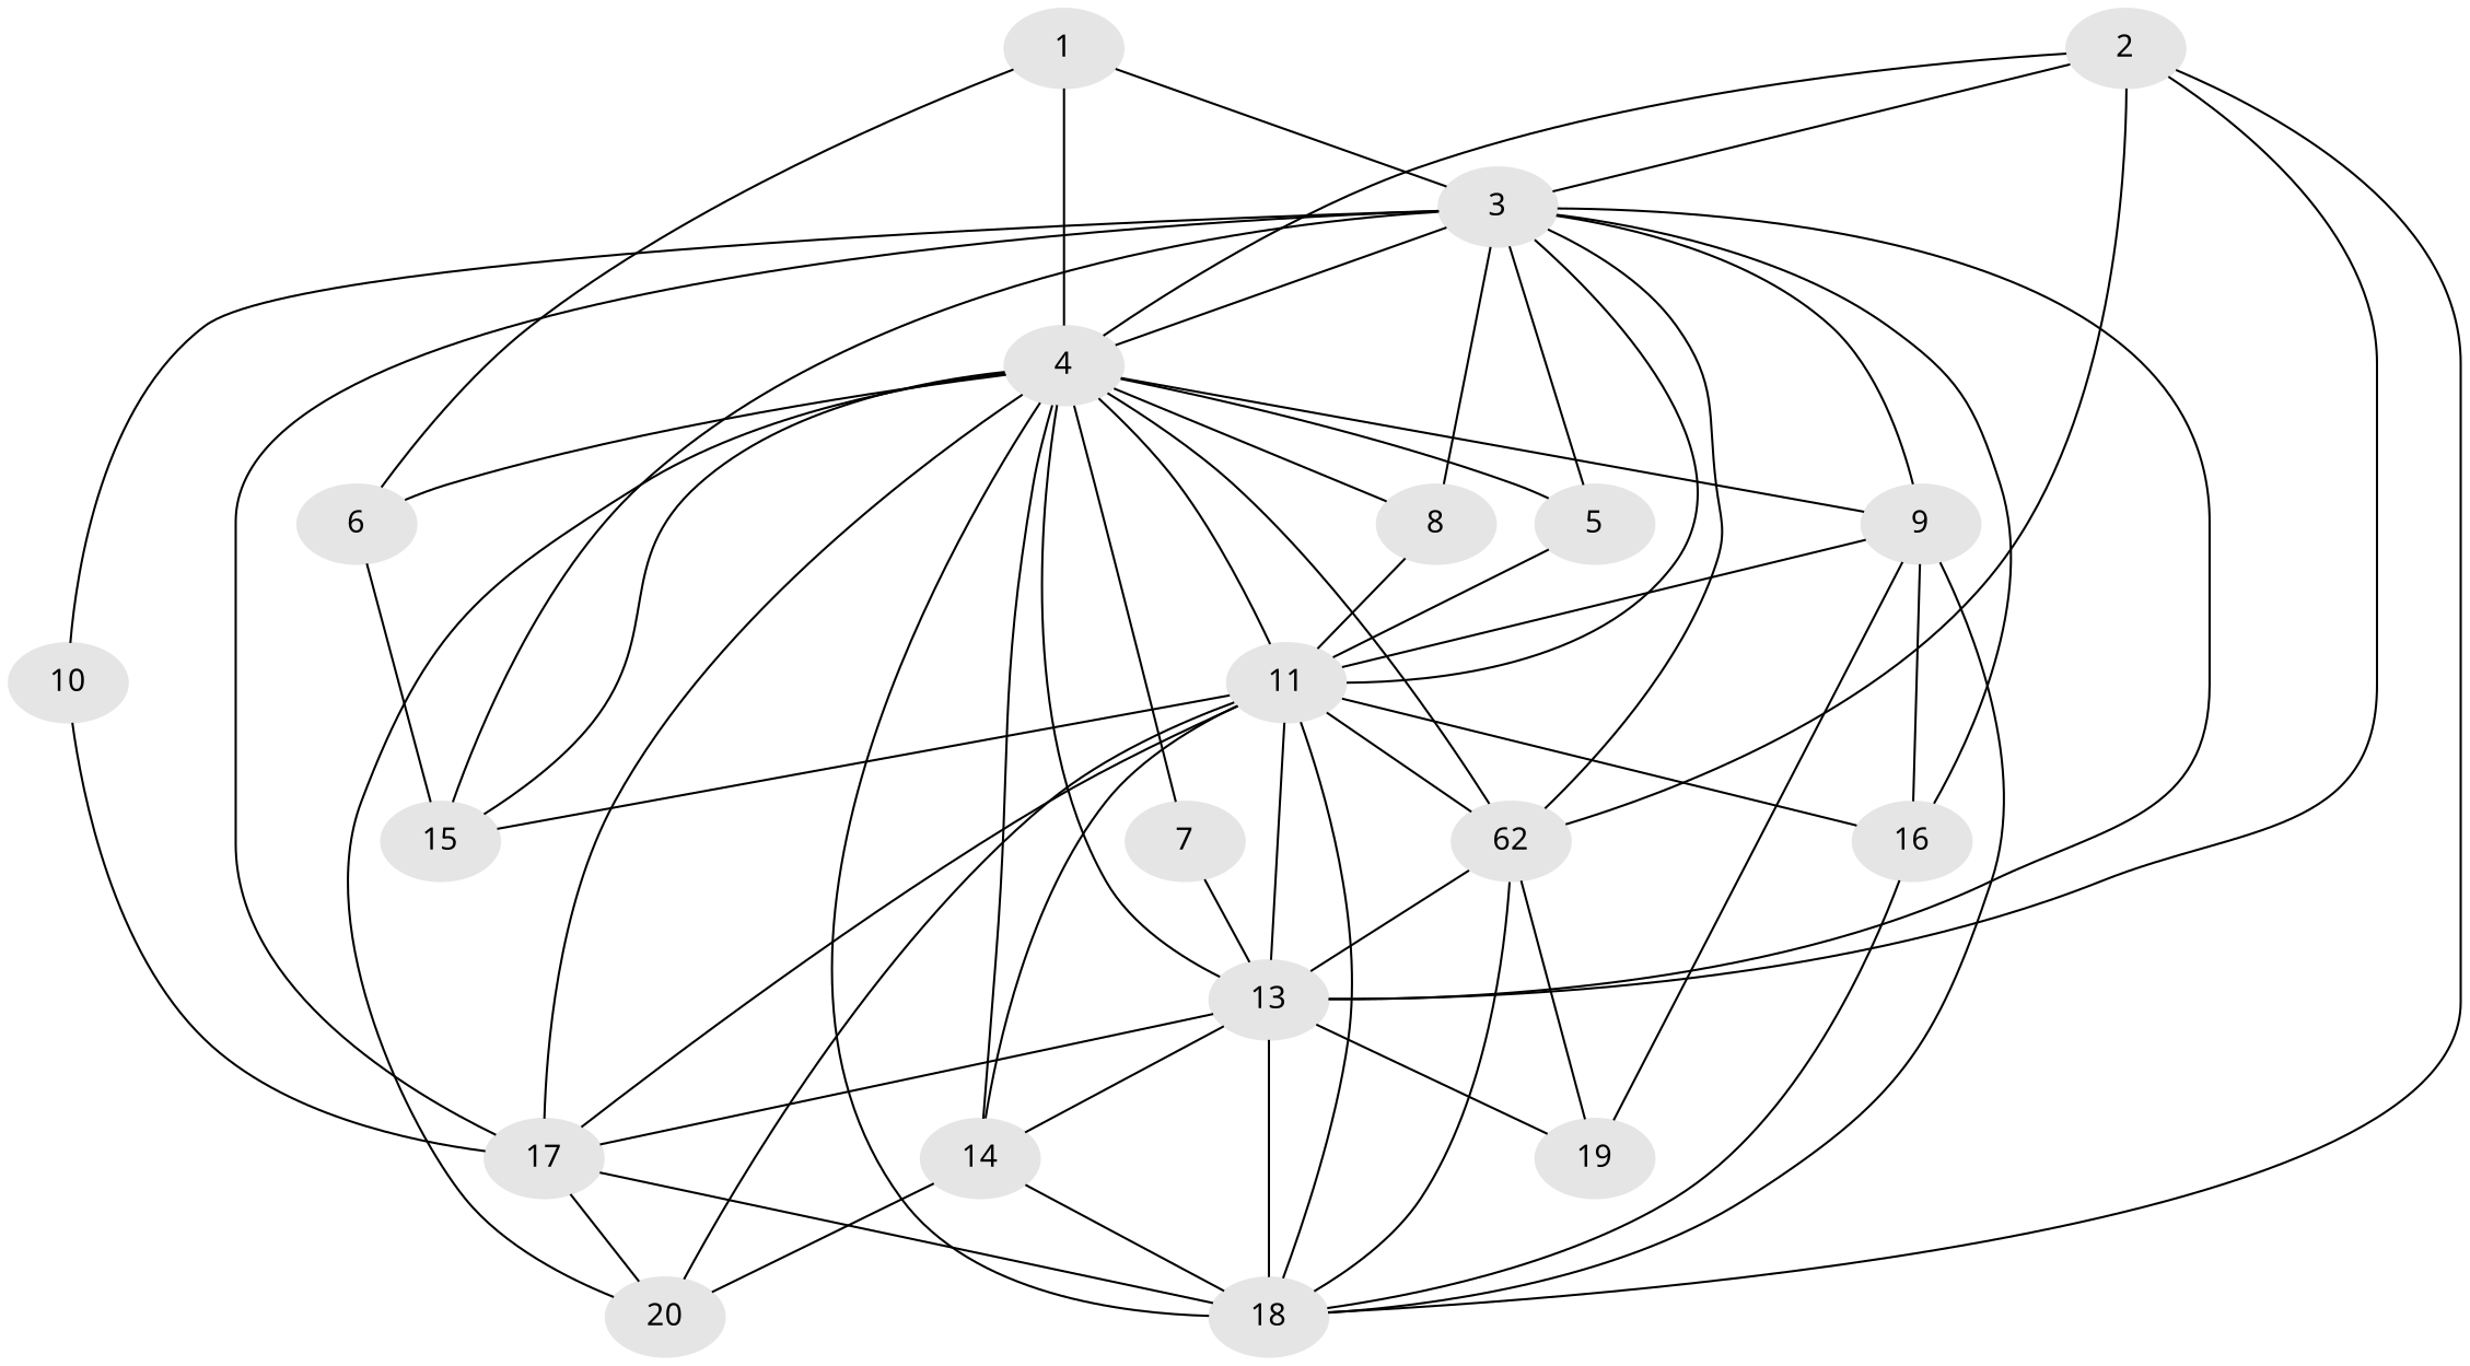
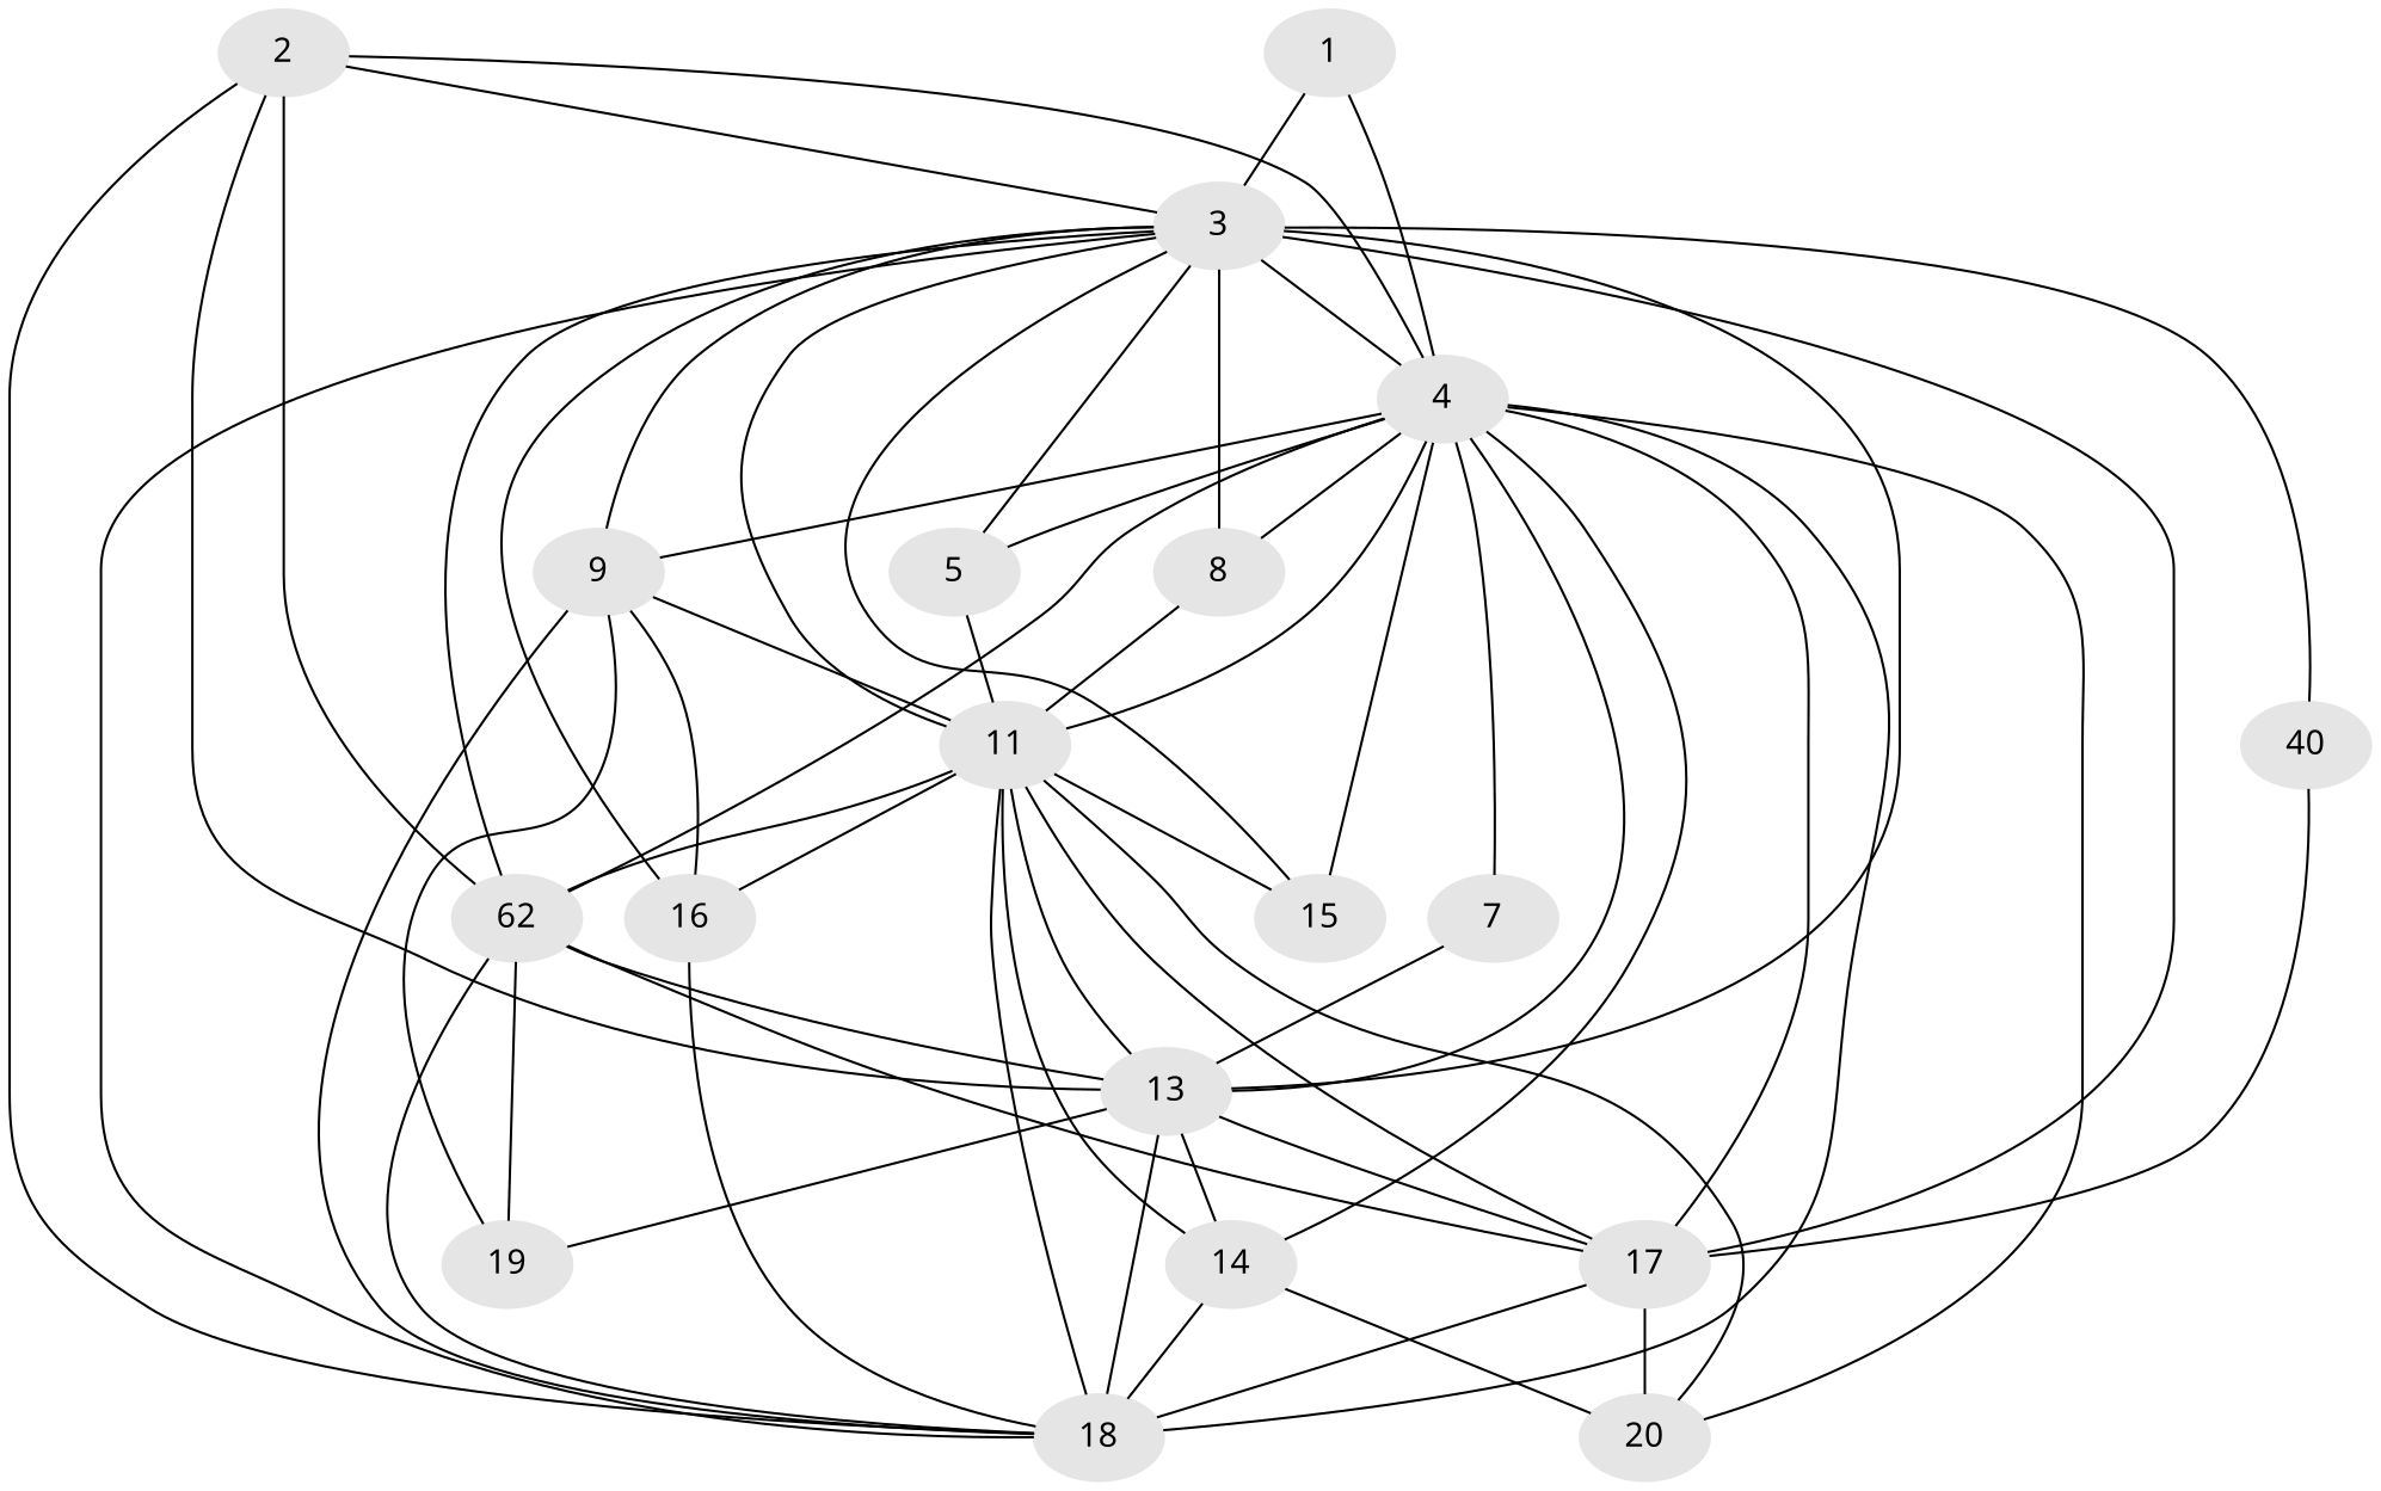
  graph {
    fontname="Noto Sans"
    node [color=gray90 fontname="Noto Sans" style=filled]
    edge [fontname="Noto Sans" weight=1.0]
    1
    3
    4
-   6
    n5 [label=62]
    13
    18
    5
    8
    9
-   10
+   10 [label=40]
    11
    15
    16
    17
    7
    14
    20
    2
    19
    1 -- 3
    1 -- 4
-   1 -- 6
    3 -- 4 [weight=5.0]
    3 -- n5 [weight=2.0]
    3 -- 13 [weight=4.0]
+   3 -- 18 [weight=3.0]
    3 -- 5
    3 -- 8
    3 -- 9
    3 -- 10
    3 -- 11 [weight=2.0]
    3 -- 15
    3 -- 16
    3 -- 17 [weight=3.0]
-   4 -- 6 [weight=2.0]
    4 -- n5 [weight=3.0]
    4 -- 13 [weight=6.0]
    4 -- 18 [weight=2.0]
    4 -- 5 [weight=2.0]
    4 -- 8
    4 -- 9
    4 -- 11 [weight=2.0]
    4 -- 15 [weight=3.0]
    4 -- 17 [weight=2.0]
    4 -- 7
    4 -- 14
    4 -- 20
-   6 -- 15
    n5 -- 13 [weight=2.0]
    n5 -- 18
+   n5 -- 17
    n5 -- 19
    13 -- 18 [weight=4.0]
    13 -- 17 [weight=2.0]
    13 -- 14 [weight=2.0]
    13 -- 19
    5 -- 11
    8 -- 11
    9 -- 18
    9 -- 11 [weight=2.0]
    9 -- 16
    9 -- 19
    10 -- 17
    11 -- n5 [weight=2.0]
    11 -- 13 [weight=5.0]
    11 -- 18
    11 -- 15
    11 -- 16
    11 -- 17
    11 -- 14
    11 -- 20
    16 -- 18
    17 -- 18 [weight=2.0]
    17 -- 20
    7 -- 13 [weight=2.0]
    14 -- 18
    14 -- 20 [weight=2.0]
    2 -- 3
    2 -- 4
    2 -- n5
    2 -- 13
    2 -- 18
  }
